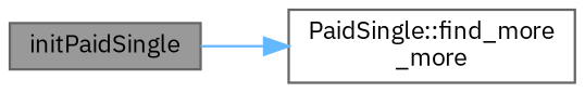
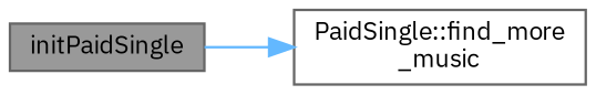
  digraph {
    rankdir=LR
    fontname="IBM Plex Sans"
    node [fontname="IBM Plex Sans" fontsize=10 shape=box style=filled]
    n1 [color=gray40 fillcolor=grey60 fontcolor=black height=0.2 label=initPaidSingle width=0.4]
-   n2 [color=grey40 fillcolor=white height=0.2 label="PaidSingle::find_more\l_more" width=0.4]
+   n2 [color=grey40 fillcolor=white height=0.2 label="PaidSingle::find_more\l_music" width=0.4]
    n1 -> n2 [color=steelblue1 fontname="IBM Plex Sans" fontsize=10 labelfontname=Helvetica labelfontsize=10 style=solid]
  }
